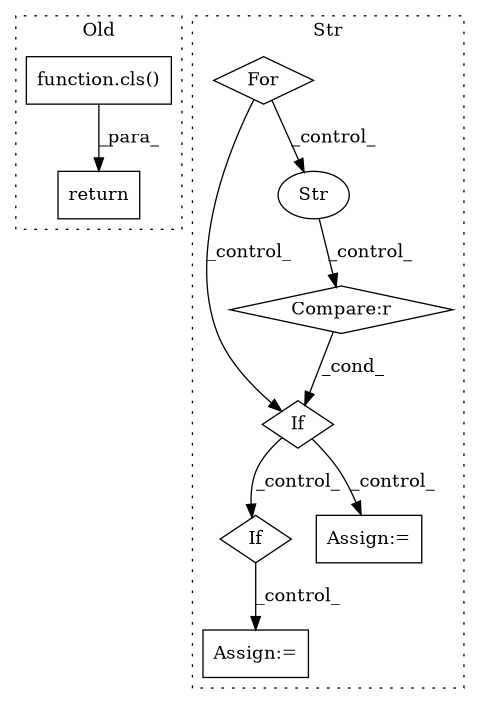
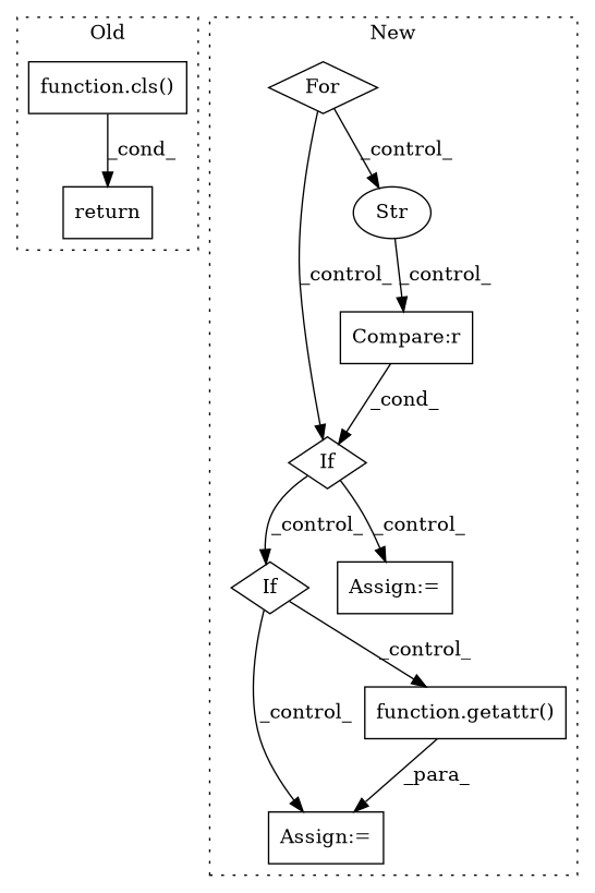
  digraph {
    node [a=75 l=3 shape=box]
    n1 [l="4,1" label="function.cls()" s="3461,3500"]
    n2 [a=93 l=7 label=return s=3454]
    n3 [a=96 label=If s=2911 shape=diamond]
-   n4 [a=40 l=25 label="Compare:r" s=2914 shape=diamond]
+   n4 [a=40 l=25 label="Compare:r" s=2914]
    n5 [a=66 l=10 label=Str s=2929 shape=ellipse]
    n6 [a=68 label="Assign:=" s=3106]
    n7 [a=107 l="4,14" label=For s="2863,2897" shape=diamond]
    n8 [a=96 l=0 label=If s=3055 shape=diamond]
+   n9 [l="8,1" label="function.getattr()" s="3119,3145"]
    n10 [a=68 label="Assign:=" s=2965]
    subgraph cluster_1 {
      label=Old
      style=dotted
      n1
      n2
    }
    subgraph cluster_2 {
-     label=Str
+     label=New
      style=dotted
      n3
      n4
      n5
      n6
      n7
      n8
+     n9
      n10
    }
-   n1 -> n2 [label=_para_]
+   n1 -> n2 [label=_cond_]
    n3 -> n8 [label=_control_]
    n3 -> n10 [label=_control_]
    n4 -> n3 [label=_cond_]
    n5 -> n4 [label=_control_]
    n7 -> n3 [label=_control_]
    n7 -> n5 [label=_control_]
    n8 -> n6 [label=_control_]
+   n8 -> n9 [label=_control_]
+   n9 -> n6 [label=_para_]
  }
